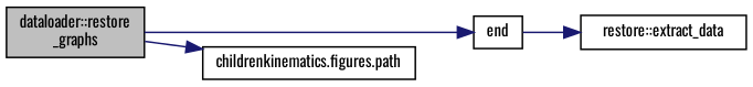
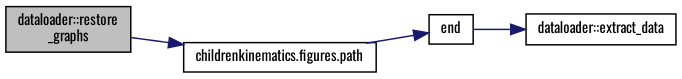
  digraph {
    fontname=Oswald
    rankdir=LR
    node [color=black fillcolor=white fontname=Oswald fontsize=10 shape=record style=filled]
    edge [color=midnightblue fontname=Oswald fontsize=10 labelfontname=Helvetica labelfontsize=10 style=solid]
    n1 [fillcolor=grey75 fontcolor=black height=0.2 label="dataloader::restore\l_graphs" width=0.4]
    n2 [height=0.2 label=end width=0.4]
    n3 [height=0.2 label="childrenkinematics.figures.path" width=0.4]
-   n4 [height=0.2 label="restore::extract_data" width=0.4]
-   n1 -> n2
+   n4 [height=0.2 label="dataloader::extract_data" width=0.4]
+   n3 -> n2
    n1 -> n3
    n2 -> n4
  }
